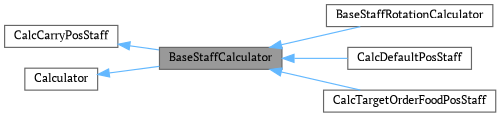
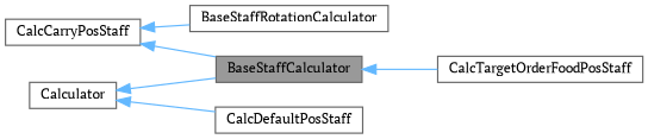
  digraph {
    fontname="PT Serif"
    rankdir=LR
    node [color=gray40 fillcolor=white fontname="PT Serif" fontsize=10 shape=box style=filled]
    edge [color=steelblue1 dir=back fontname="PT Serif" fontsize=10 labelfontname=Helvetica labelfontsize=10 style=solid]
    n1 [fillcolor=grey60 fontcolor=black height=0.2 label=BaseStaffCalculator width=0.4]
    n2 [height=0.2 label=BaseStaffRotationCalculator width=0.4]
    n3 [height=0.2 label=CalcDefaultPosStaff width=0.4]
    n4 [height=0.2 label=CalcTargetOrderFoodPosStaff width=0.4]
    n5 [height=0.2 label=CalcCarryPosStaff width=0.4]
    n6 [height=0.2 label=Calculator width=0.4]
-   n1 -> n2
-   n1 -> n3
+   n5 -> n2
+   n6 -> n3
    n1 -> n4
    n5 -> n1
    n6 -> n1
  }
